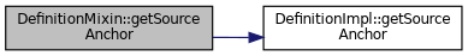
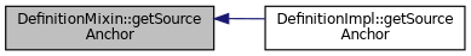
  digraph {
    rankdir=LR
    node [color=black fontname=Helvetica fontsize=10 shape=record style=filled]
    n1 [fillcolor=grey75 fontcolor=black height=0.2 label="DefinitionMixin::getSource\lAnchor" width=0.4]
    n2 [fillcolor=white height=0.2 label="DefinitionImpl::getSource\lAnchor" width=0.4]
-   n1 -> n2 [color=midnightblue fontname=Helvetica fontsize=10 labelfontname=Helvetica labelfontsize=10 style=solid]
+   n2 -> n1 [color=midnightblue fontname=Helvetica fontsize=10 labelfontname=Helvetica labelfontsize=10 style=solid]
  }
